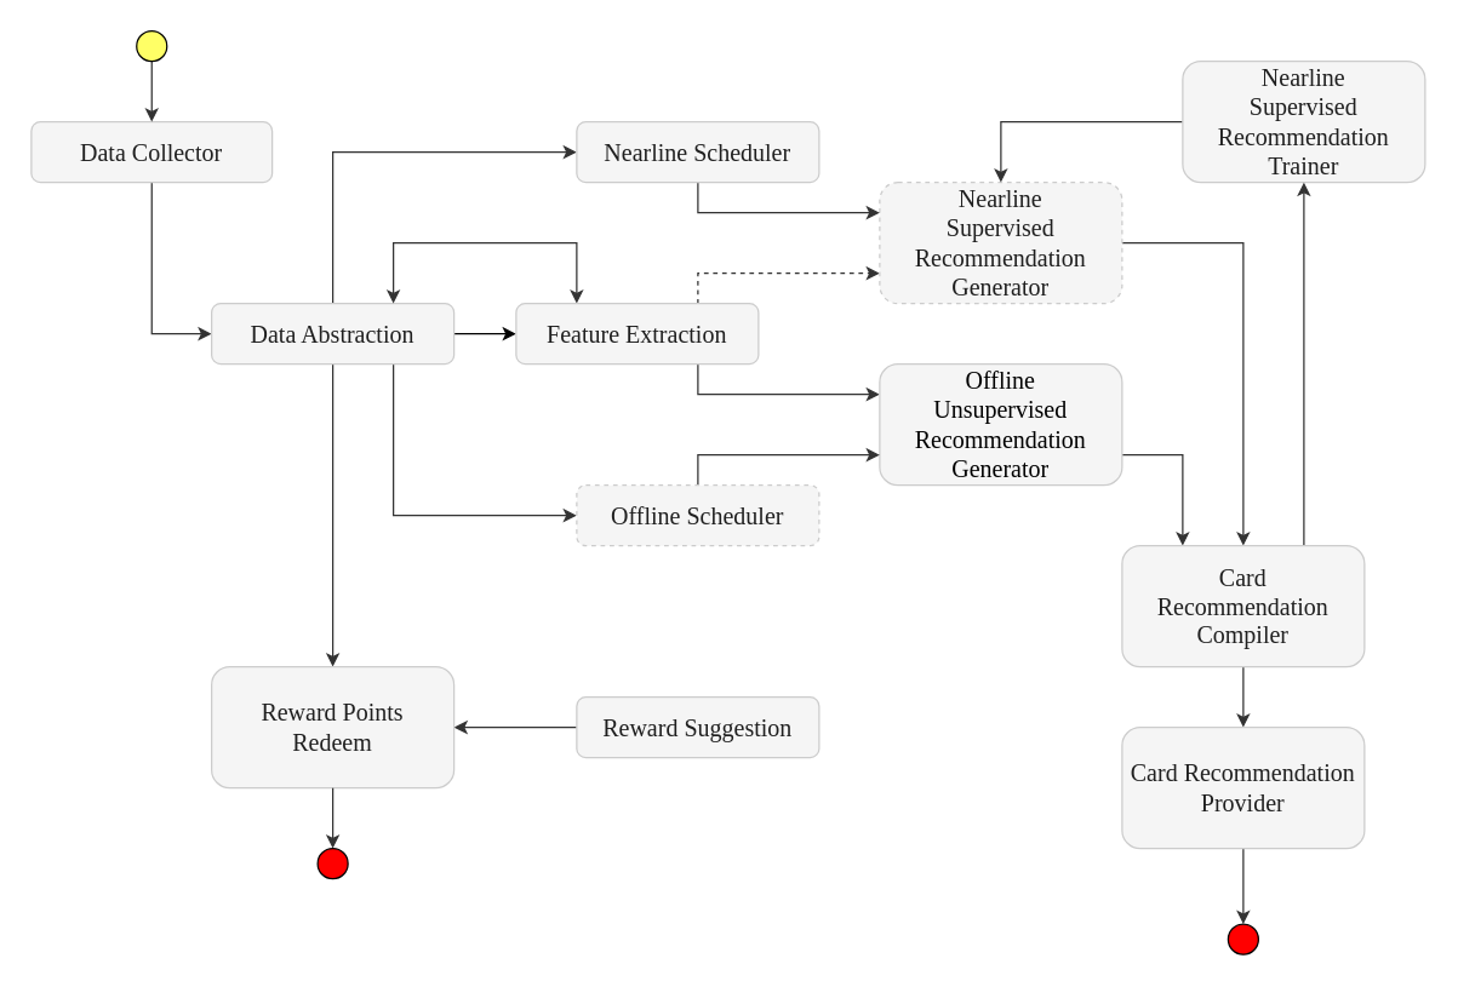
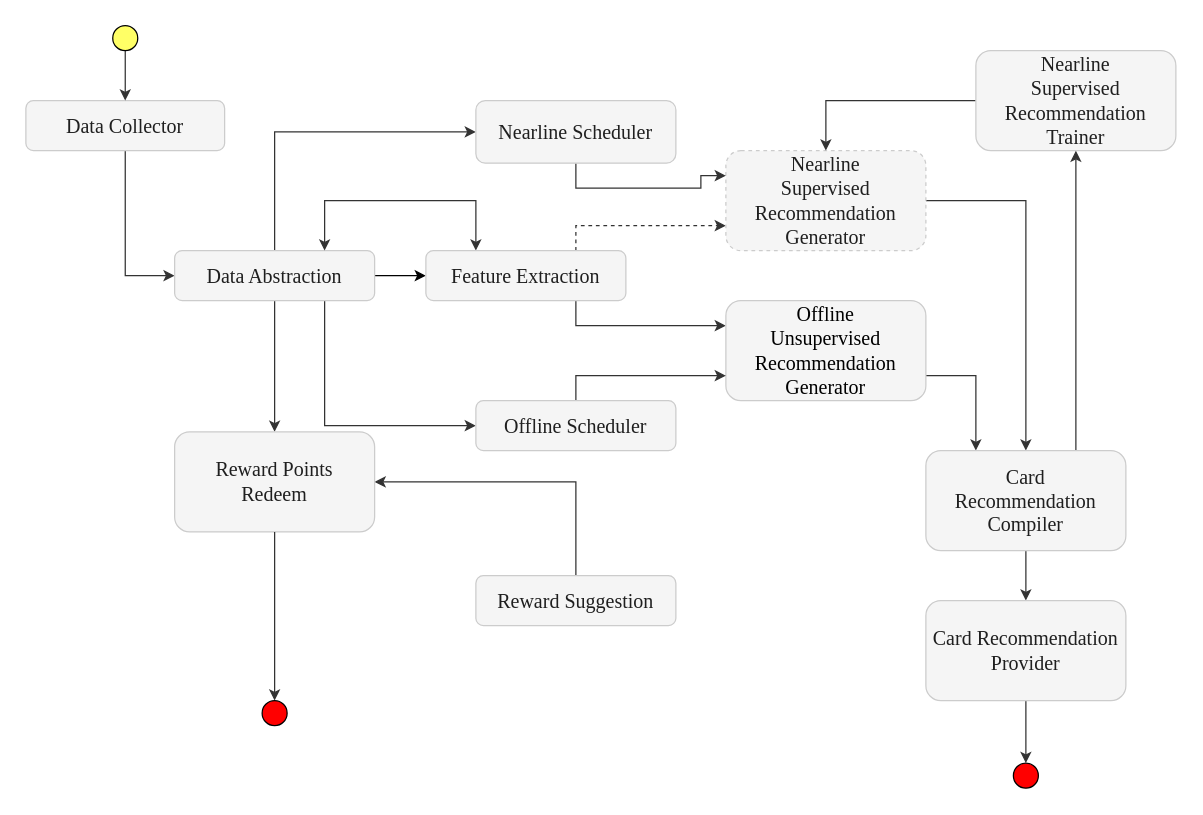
  <mxCell id="0" />
  <mxCell id="1" parent="0" />
  <mxCell id="2" style="edgeStyle=orthogonalEdgeStyle;rounded=0;orthogonalLoop=1;jettySize=auto;html=1;exitX=0.5;exitY=1;exitDx=0;exitDy=0;entryX=0;entryY=0.5;entryDx=0;entryDy=0;fontFamily=Ubuntu;fontSource=https%3A%2F%2Ffonts.googleapis.com%2Fcss%3Ffamily%3DUbuntu;fontSize=13;fontColor=#6E6E6E;strokeColor=#333333;" parent="1" source="3" target="8" edge="1"><mxGeometry relative="1" as="geometry" /></mxCell>
  <mxCell id="3" value="&lt;font style=&quot;font-size: 16px&quot;&gt;Data Collector&lt;br&gt;&lt;/font&gt;" style="rounded=1;whiteSpace=wrap;html=1;strokeWidth=1;fontFamily=Ubuntu;fontSource=https%3A%2F%2Ffonts.googleapis.com%2Fcss%3Ffamily%3DUbuntu;fontSize=13;fillColor=#F5F5F5;fontColor=#1F1F1F;labelBorderColor=none;strokeColor=#CCCCCC;" parent="1" vertex="1"><mxGeometry x="20" y="80" width="159" height="40" as="geometry" /></mxCell>
  <mxCell id="4" style="edgeStyle=orthogonalEdgeStyle;rounded=0;orthogonalLoop=1;jettySize=auto;html=1;entryX=0;entryY=0.5;entryDx=0;entryDy=0;fontFamily=Ubuntu;fontSource=https%3A%2F%2Ffonts.googleapis.com%2Fcss%3Ffamily%3DUbuntu;fontSize=13;fontColor=#6E6E6E;" parent="1" source="8" target="12" edge="1"><mxGeometry relative="1" as="geometry" /></mxCell>
  <mxCell id="5" style="edgeStyle=orthogonalEdgeStyle;rounded=0;orthogonalLoop=1;jettySize=auto;html=1;exitX=0.5;exitY=0;exitDx=0;exitDy=0;entryX=0;entryY=0.5;entryDx=0;entryDy=0;fontFamily=Ubuntu;fontSource=https%3A%2F%2Ffonts.googleapis.com%2Fcss%3Ffamily%3DUbuntu;fontSize=13;fontColor=#6E6E6E;strokeColor=#333333;" parent="1" source="8" target="25" edge="1"><mxGeometry relative="1" as="geometry" /></mxCell>
  <mxCell id="6" style="edgeStyle=orthogonalEdgeStyle;rounded=0;orthogonalLoop=1;jettySize=auto;html=1;exitX=0.75;exitY=1;exitDx=0;exitDy=0;entryX=0;entryY=0.5;entryDx=0;entryDy=0;fontFamily=Ubuntu;fontSource=https%3A%2F%2Ffonts.googleapis.com%2Fcss%3Ffamily%3DUbuntu;fontSize=13;fontColor=#6E6E6E;strokeColor=#333333;" parent="1" source="8" target="27" edge="1"><mxGeometry relative="1" as="geometry" /></mxCell>
  <mxCell id="7" style="edgeStyle=orthogonalEdgeStyle;rounded=0;orthogonalLoop=1;jettySize=auto;html=1;exitX=0.5;exitY=1;exitDx=0;exitDy=0;fontFamily=Ubuntu;fontSource=https%3A%2F%2Ffonts.googleapis.com%2Fcss%3Ffamily%3DUbuntu;fontSize=13;fontColor=#6E6E6E;entryX=0.5;entryY=0;entryDx=0;entryDy=0;strokeColor=#333333;" parent="1" source="8" target="29" edge="1"><mxGeometry relative="1" as="geometry"><Array as="points" /><mxPoint x="179" y="441" as="targetPoint" /></mxGeometry></mxCell>
  <mxCell id="8" value="&lt;font style=&quot;font-size: 16px&quot;&gt;Data Abstraction&lt;br&gt;&lt;/font&gt;" style="rounded=1;whiteSpace=wrap;html=1;strokeWidth=1;fontFamily=Ubuntu;fontSource=https%3A%2F%2Ffonts.googleapis.com%2Fcss%3Ffamily%3DUbuntu;fontSize=13;fillColor=#F5F5F5;fontColor=#1F1F1F;labelBorderColor=none;strokeColor=#CCCCCC;" parent="1" vertex="1"><mxGeometry x="139" y="200" width="160" height="40" as="geometry" /></mxCell>
  <mxCell id="9" style="edgeStyle=orthogonalEdgeStyle;rounded=0;orthogonalLoop=1;jettySize=auto;html=1;exitX=0.75;exitY=0;exitDx=0;exitDy=0;entryX=0;entryY=0.75;entryDx=0;entryDy=0;fontFamily=Ubuntu;fontSource=https%3A%2F%2Ffonts.googleapis.com%2Fcss%3Ffamily%3DUbuntu;fontSize=13;fontColor=#6E6E6E;strokeColor=#333333;dashed=1;" parent="1" source="12" target="16" edge="1"><mxGeometry relative="1" as="geometry" /></mxCell>
  <mxCell id="10" style="edgeStyle=orthogonalEdgeStyle;rounded=0;orthogonalLoop=1;jettySize=auto;html=1;exitX=0.75;exitY=1;exitDx=0;exitDy=0;entryX=0;entryY=0.25;entryDx=0;entryDy=0;fontFamily=Ubuntu;fontSource=https%3A%2F%2Ffonts.googleapis.com%2Fcss%3Ffamily%3DUbuntu;fontSize=13;fontColor=#6E6E6E;strokeColor=#333333;" parent="1" source="12" target="14" edge="1"><mxGeometry relative="1" as="geometry" /></mxCell>
  <mxCell id="11" style="edgeStyle=orthogonalEdgeStyle;rounded=0;orthogonalLoop=1;jettySize=auto;html=1;exitX=0.25;exitY=0;exitDx=0;exitDy=0;entryX=0.75;entryY=0;entryDx=0;entryDy=0;startArrow=classic;startFill=1;fontFamily=Ubuntu;fontSource=https%3A%2F%2Ffonts.googleapis.com%2Fcss%3Ffamily%3DUbuntu;fontSize=13;fontColor=#6E6E6E;strokeColor=#333333;" parent="1" source="12" target="8" edge="1"><mxGeometry relative="1" as="geometry"><Array as="points"><mxPoint x="380" y="160" /><mxPoint x="259" y="160" /></Array></mxGeometry></mxCell>
  <mxCell id="12" value="&lt;font style=&quot;font-size: 16px&quot;&gt;Feature Extraction&lt;br&gt;&lt;/font&gt;" style="rounded=1;whiteSpace=wrap;html=1;strokeWidth=1;fontFamily=Ubuntu;fontSource=https%3A%2F%2Ffonts.googleapis.com%2Fcss%3Ffamily%3DUbuntu;fontSize=13;fillColor=#F5F5F5;fontColor=#1F1F1F;labelBorderColor=none;strokeColor=#CCCCCC;" parent="1" vertex="1"><mxGeometry x="340" y="200" width="160" height="40" as="geometry" /></mxCell>
  <mxCell id="13" style="edgeStyle=orthogonalEdgeStyle;rounded=0;orthogonalLoop=1;jettySize=auto;html=1;exitX=1;exitY=0.75;exitDx=0;exitDy=0;entryX=0.25;entryY=0;entryDx=0;entryDy=0;fontFamily=Ubuntu;fontSource=https%3A%2F%2Ffonts.googleapis.com%2Fcss%3Ffamily%3DUbuntu;fontSize=13;fontColor=#6E6E6E;strokeColor=#333333;" parent="1" source="14" target="21" edge="1"><mxGeometry relative="1" as="geometry" /></mxCell>
  <mxCell id="14" value="&lt;font style=&quot;font-size: 16px&quot;&gt;Offline &lt;br&gt;Unsupervised&lt;br&gt;Recommendation&lt;br&gt;Generator&lt;br&gt;&lt;/font&gt;" style="rounded=1;whiteSpace=wrap;html=1;strokeWidth=1;fontFamily=Ubuntu;fontSource=https%3A%2F%2Ffonts.googleapis.com%2Fcss%3Ffamily%3DUbuntu;fontSize=13;fillColor=#F5F5F5;labelBorderColor=none;strokeColor=#CCCCCC;" parent="1" vertex="1"><mxGeometry x="580" y="240" width="160" height="80" as="geometry" /></mxCell>
  <mxCell id="15" style="edgeStyle=orthogonalEdgeStyle;rounded=0;orthogonalLoop=1;jettySize=auto;html=1;fontFamily=Ubuntu;fontSource=https%3A%2F%2Ffonts.googleapis.com%2Fcss%3Ffamily%3DUbuntu;fontSize=13;fontColor=#6E6E6E;strokeColor=#333333;" parent="1" source="16" target="21" edge="1"><mxGeometry relative="1" as="geometry"><Array as="points"><mxPoint x="820" y="160" /></Array></mxGeometry></mxCell>
  <mxCell id="16" value="&lt;font style=&quot;font-size: 16px&quot;&gt;Nearline &lt;br&gt;Supervised&lt;br&gt;Recommendation&lt;br&gt;Generator&lt;br&gt;&lt;/font&gt;" style="rounded=1;whiteSpace=wrap;html=1;strokeWidth=1;fontFamily=Ubuntu;fontSource=https%3A%2F%2Ffonts.googleapis.com%2Fcss%3Ffamily%3DUbuntu;fontSize=13;fillColor=#F5F5F5;fontColor=#1F1F1F;labelBorderColor=none;strokeColor=#CCCCCC;dashed=1;" parent="1" vertex="1"><mxGeometry x="580" y="120" width="160" height="80" as="geometry" /></mxCell>
  <mxCell id="17" style="edgeStyle=orthogonalEdgeStyle;rounded=0;orthogonalLoop=1;jettySize=auto;html=1;entryX=0.5;entryY=0;entryDx=0;entryDy=0;fontFamily=Ubuntu;fontSource=https%3A%2F%2Ffonts.googleapis.com%2Fcss%3Ffamily%3DUbuntu;fontSize=13;fontColor=#6E6E6E;strokeColor=#333333;" parent="1" source="18" target="16" edge="1"><mxGeometry relative="1" as="geometry" /></mxCell>
  <mxCell id="18" value="&lt;font style=&quot;font-size: 16px&quot;&gt;Nearline &lt;br&gt;Supervised&lt;br&gt;Recommendation&lt;br&gt;Trainer&lt;br&gt;&lt;/font&gt;" style="rounded=1;whiteSpace=wrap;html=1;strokeWidth=1;fontFamily=Ubuntu;fontSource=https%3A%2F%2Ffonts.googleapis.com%2Fcss%3Ffamily%3DUbuntu;fontSize=13;fillColor=#F5F5F5;fontColor=#1F1F1F;labelBorderColor=none;strokeColor=#CCCCCC;" parent="1" vertex="1"><mxGeometry x="780" y="40" width="160" height="80" as="geometry" /></mxCell>
  <mxCell id="19" style="edgeStyle=orthogonalEdgeStyle;rounded=0;orthogonalLoop=1;jettySize=auto;html=1;exitX=0.5;exitY=1;exitDx=0;exitDy=0;entryX=0.5;entryY=0;entryDx=0;entryDy=0;fontFamily=Ubuntu;fontSource=https%3A%2F%2Ffonts.googleapis.com%2Fcss%3Ffamily%3DUbuntu;fontSize=13;fontColor=#6E6E6E;strokeColor=#333333;" parent="1" source="21" target="23" edge="1"><mxGeometry relative="1" as="geometry" /></mxCell>
  <mxCell id="20" style="edgeStyle=orthogonalEdgeStyle;rounded=0;orthogonalLoop=1;jettySize=auto;html=1;entryX=0.5;entryY=1;entryDx=0;entryDy=0;exitX=0.75;exitY=0;exitDx=0;exitDy=0;strokeColor=#333333;" parent="1" source="21" target="18" edge="1"><mxGeometry relative="1" as="geometry" /></mxCell>
  <mxCell id="21" value="&lt;font style=&quot;font-size: 16px&quot;&gt;Card&lt;br&gt;Recommendation&lt;br&gt;Compiler&lt;br&gt;&lt;/font&gt;" style="rounded=1;whiteSpace=wrap;html=1;strokeWidth=1;fontFamily=Ubuntu;fontSource=https%3A%2F%2Ffonts.googleapis.com%2Fcss%3Ffamily%3DUbuntu;fontSize=13;fillColor=#F5F5F5;fontColor=#1F1F1F;labelBorderColor=none;strokeColor=#CCCCCC;" parent="1" vertex="1"><mxGeometry x="740" y="360" width="160" height="80" as="geometry" /></mxCell>
  <mxCell id="22" style="edgeStyle=orthogonalEdgeStyle;rounded=0;orthogonalLoop=1;jettySize=auto;html=1;exitX=0.5;exitY=1;exitDx=0;exitDy=0;startArrow=none;startFill=0;fontFamily=Ubuntu;fontSource=https%3A%2F%2Ffonts.googleapis.com%2Fcss%3Ffamily%3DUbuntu;fontSize=13;fontColor=#6E6E6E;entryX=0.5;entryY=0;entryDx=0;entryDy=0;strokeColor=#333333;" parent="1" source="23" target="31" edge="1"><mxGeometry relative="1" as="geometry"><mxPoint x="540" y="520" as="targetPoint" /><Array as="points" /></mxGeometry></mxCell>
  <mxCell id="23" value="&lt;font style=&quot;font-size: 16px&quot;&gt;Card Recommendation&lt;br&gt;Provider&lt;br&gt;&lt;/font&gt;" style="rounded=1;whiteSpace=wrap;html=1;strokeWidth=1;fontFamily=Ubuntu;fontSource=https%3A%2F%2Ffonts.googleapis.com%2Fcss%3Ffamily%3DUbuntu;fontSize=13;fillColor=#F5F5F5;fontColor=#1F1F1F;labelBorderColor=none;strokeColor=#CCCCCC;" parent="1" vertex="1"><mxGeometry x="740" y="480" width="160" height="80" as="geometry" /></mxCell>
  <mxCell id="24" style="edgeStyle=orthogonalEdgeStyle;rounded=0;orthogonalLoop=1;jettySize=auto;html=1;exitX=0.5;exitY=1;exitDx=0;exitDy=0;entryX=0;entryY=0.25;entryDx=0;entryDy=0;fontFamily=Ubuntu;fontSource=https%3A%2F%2Ffonts.googleapis.com%2Fcss%3Ffamily%3DUbuntu;fontSize=13;fontColor=#6E6E6E;strokeColor=#333333;" parent="1" source="25" target="16" edge="1"><mxGeometry relative="1" as="geometry" /></mxCell>
- <mxCell id="25" value="&lt;font style=&quot;font-size: 16px&quot;&gt;Nearline Scheduler&lt;br&gt;&lt;/font&gt;" style="rounded=1;whiteSpace=wrap;html=1;strokeWidth=1;fontFamily=Ubuntu;fontSource=https%3A%2F%2Ffonts.googleapis.com%2Fcss%3Ffamily%3DUbuntu;fontSize=13;fillColor=#F5F5F5;fontColor=#1F1F1F;labelBorderColor=none;strokeColor=#CCCCCC;" parent="1" vertex="1"><mxGeometry x="380" y="80" width="160" height="40" as="geometry" /></mxCell>
+ <mxCell id="25" value="&lt;font style=&quot;font-size: 16px&quot;&gt;Nearline Scheduler&lt;br&gt;&lt;/font&gt;" style="rounded=1;whiteSpace=wrap;html=1;strokeWidth=1;fontFamily=Ubuntu;fontSource=https%3A%2F%2Ffonts.googleapis.com%2Fcss%3Ffamily%3DUbuntu;fontSize=13;fillColor=#F5F5F5;fontColor=#1F1F1F;labelBorderColor=none;strokeColor=#CCCCCC;" parent="1" vertex="1"><mxGeometry x="380" y="80" width="160" height="50" as="geometry" /></mxCell>
  <mxCell id="26" style="edgeStyle=orthogonalEdgeStyle;rounded=0;orthogonalLoop=1;jettySize=auto;html=1;exitX=0.5;exitY=0;exitDx=0;exitDy=0;entryX=0;entryY=0.75;entryDx=0;entryDy=0;fontFamily=Ubuntu;fontSource=https%3A%2F%2Ffonts.googleapis.com%2Fcss%3Ffamily%3DUbuntu;fontSize=13;fontColor=#6E6E6E;strokeColor=#333333;" parent="1" source="27" target="14" edge="1"><mxGeometry relative="1" as="geometry" /></mxCell>
- <mxCell id="27" value="&lt;font style=&quot;font-size: 16px&quot;&gt;Offline Scheduler&lt;br&gt;&lt;/font&gt;" style="rounded=1;whiteSpace=wrap;html=1;strokeWidth=1;fontFamily=Ubuntu;fontSource=https%3A%2F%2Ffonts.googleapis.com%2Fcss%3Ffamily%3DUbuntu;fontSize=13;fillColor=#F5F5F5;fontColor=#1F1F1F;labelBorderColor=none;strokeColor=#CCCCCC;dashed=1;" parent="1" vertex="1"><mxGeometry x="380" y="320" width="160" height="40" as="geometry" /></mxCell>
+ <mxCell id="27" value="&lt;font style=&quot;font-size: 16px&quot;&gt;Offline Scheduler&lt;br&gt;&lt;/font&gt;" style="rounded=1;whiteSpace=wrap;html=1;strokeWidth=1;fontFamily=Ubuntu;fontSource=https%3A%2F%2Ffonts.googleapis.com%2Fcss%3Ffamily%3DUbuntu;fontSize=13;fillColor=#F5F5F5;fontColor=#1F1F1F;labelBorderColor=none;strokeColor=#CCCCCC;" parent="1" vertex="1"><mxGeometry x="380" y="320" width="160" height="40" as="geometry" /></mxCell>
  <mxCell id="28" style="edgeStyle=orthogonalEdgeStyle;rounded=0;orthogonalLoop=1;jettySize=auto;html=1;exitX=1;exitY=0.5;exitDx=0;exitDy=0;fontFamily=Ubuntu;fontSource=https%3A%2F%2Ffonts.googleapis.com%2Fcss%3Ffamily%3DUbuntu;fontSize=13;fontColor=#6E6E6E;startArrow=classic;startFill=1;strokeColor=#333333;endArrow=none;" parent="1" source="29" target="30" edge="1"><mxGeometry relative="1" as="geometry" /></mxCell>
- <mxCell id="29" value="&lt;font style=&quot;font-size: 16px&quot;&gt;Reward Points&lt;br&gt;Redeem&lt;br&gt;&lt;/font&gt;" style="rounded=1;whiteSpace=wrap;html=1;strokeWidth=1;fontFamily=Ubuntu;fontSource=https%3A%2F%2Ffonts.googleapis.com%2Fcss%3Ffamily%3DUbuntu;fontSize=13;fillColor=#F5F5F5;fontColor=#1F1F1F;labelBorderColor=none;strokeColor=#CCCCCC;" parent="1" vertex="1"><mxGeometry x="139" y="440" width="160" height="80" as="geometry" /></mxCell>
+ <mxCell id="29" value="&lt;font style=&quot;font-size: 16px&quot;&gt;Reward Points&lt;br&gt;Redeem&lt;br&gt;&lt;/font&gt;" style="rounded=1;whiteSpace=wrap;html=1;strokeWidth=1;fontFamily=Ubuntu;fontSource=https%3A%2F%2Ffonts.googleapis.com%2Fcss%3Ffamily%3DUbuntu;fontSize=13;fillColor=#F5F5F5;fontColor=#1F1F1F;labelBorderColor=none;strokeColor=#CCCCCC;" parent="1" vertex="1"><mxGeometry x="139" y="345" width="160" height="80" as="geometry" /></mxCell>
  <mxCell id="30" value="&lt;font style=&quot;font-size: 16px&quot;&gt;Reward Suggestion&lt;br&gt;&lt;/font&gt;" style="rounded=1;whiteSpace=wrap;html=1;strokeWidth=1;fontFamily=Ubuntu;fontSource=https%3A%2F%2Ffonts.googleapis.com%2Fcss%3Ffamily%3DUbuntu;fontSize=13;fillColor=#F5F5F5;fontColor=#1F1F1F;labelBorderColor=none;strokeColor=#CCCCCC;" parent="1" vertex="1"><mxGeometry x="380" y="460" width="160" height="40" as="geometry" /></mxCell>
  <mxCell id="31" value="" style="ellipse;whiteSpace=wrap;html=1;aspect=fixed;strokeWidth=1;fontFamily=Ubuntu;fontSource=https%3A%2F%2Ffonts.googleapis.com%2Fcss%3Ffamily%3DUbuntu;fontSize=13;fontColor=#6E6E6E;fillColor=#FF0000;" parent="1" vertex="1"><mxGeometry x="810" y="610" width="20" height="20" as="geometry" /></mxCell>
  <mxCell id="32" style="edgeStyle=orthogonalEdgeStyle;rounded=0;orthogonalLoop=1;jettySize=auto;html=1;entryX=0.5;entryY=0;entryDx=0;entryDy=0;startArrow=none;startFill=0;fontFamily=Ubuntu;fontSource=https%3A%2F%2Ffonts.googleapis.com%2Fcss%3Ffamily%3DUbuntu;fontSize=13;fontColor=#6E6E6E;strokeColor=#333333;" parent="1" source="33" target="3" edge="1"><mxGeometry relative="1" as="geometry" /></mxCell>
  <mxCell id="33" value="" style="ellipse;whiteSpace=wrap;html=1;aspect=fixed;strokeWidth=1;fontFamily=Ubuntu;fontSource=https%3A%2F%2Ffonts.googleapis.com%2Fcss%3Ffamily%3DUbuntu;fontSize=13;fontColor=#6E6E6E;fillColor=#FFFF66;" parent="1" vertex="1"><mxGeometry x="89.5" y="20" width="20" height="20" as="geometry" /></mxCell>
  <mxCell id="34" style="edgeStyle=orthogonalEdgeStyle;rounded=0;orthogonalLoop=1;jettySize=auto;html=1;startArrow=none;startFill=0;fontFamily=Ubuntu;fontSource=https%3A%2F%2Ffonts.googleapis.com%2Fcss%3Ffamily%3DUbuntu;fontSize=13;fontColor=#6E6E6E;exitX=0.5;exitY=1;exitDx=0;exitDy=0;strokeColor=#333333;" parent="1" source="29" edge="1"><mxGeometry relative="1" as="geometry"><mxPoint x="219" y="560" as="targetPoint" /><mxPoint x="420" y="600" as="sourcePoint" /><Array as="points" /></mxGeometry></mxCell>
  <mxCell id="35" value="" style="ellipse;whiteSpace=wrap;html=1;aspect=fixed;strokeWidth=1;fontFamily=Ubuntu;fontSource=https%3A%2F%2Ffonts.googleapis.com%2Fcss%3Ffamily%3DUbuntu;fontSize=13;fontColor=#6E6E6E;fillColor=#FF0000;" parent="1" vertex="1"><mxGeometry x="209" y="560" width="20" height="20" as="geometry" /></mxCell>
